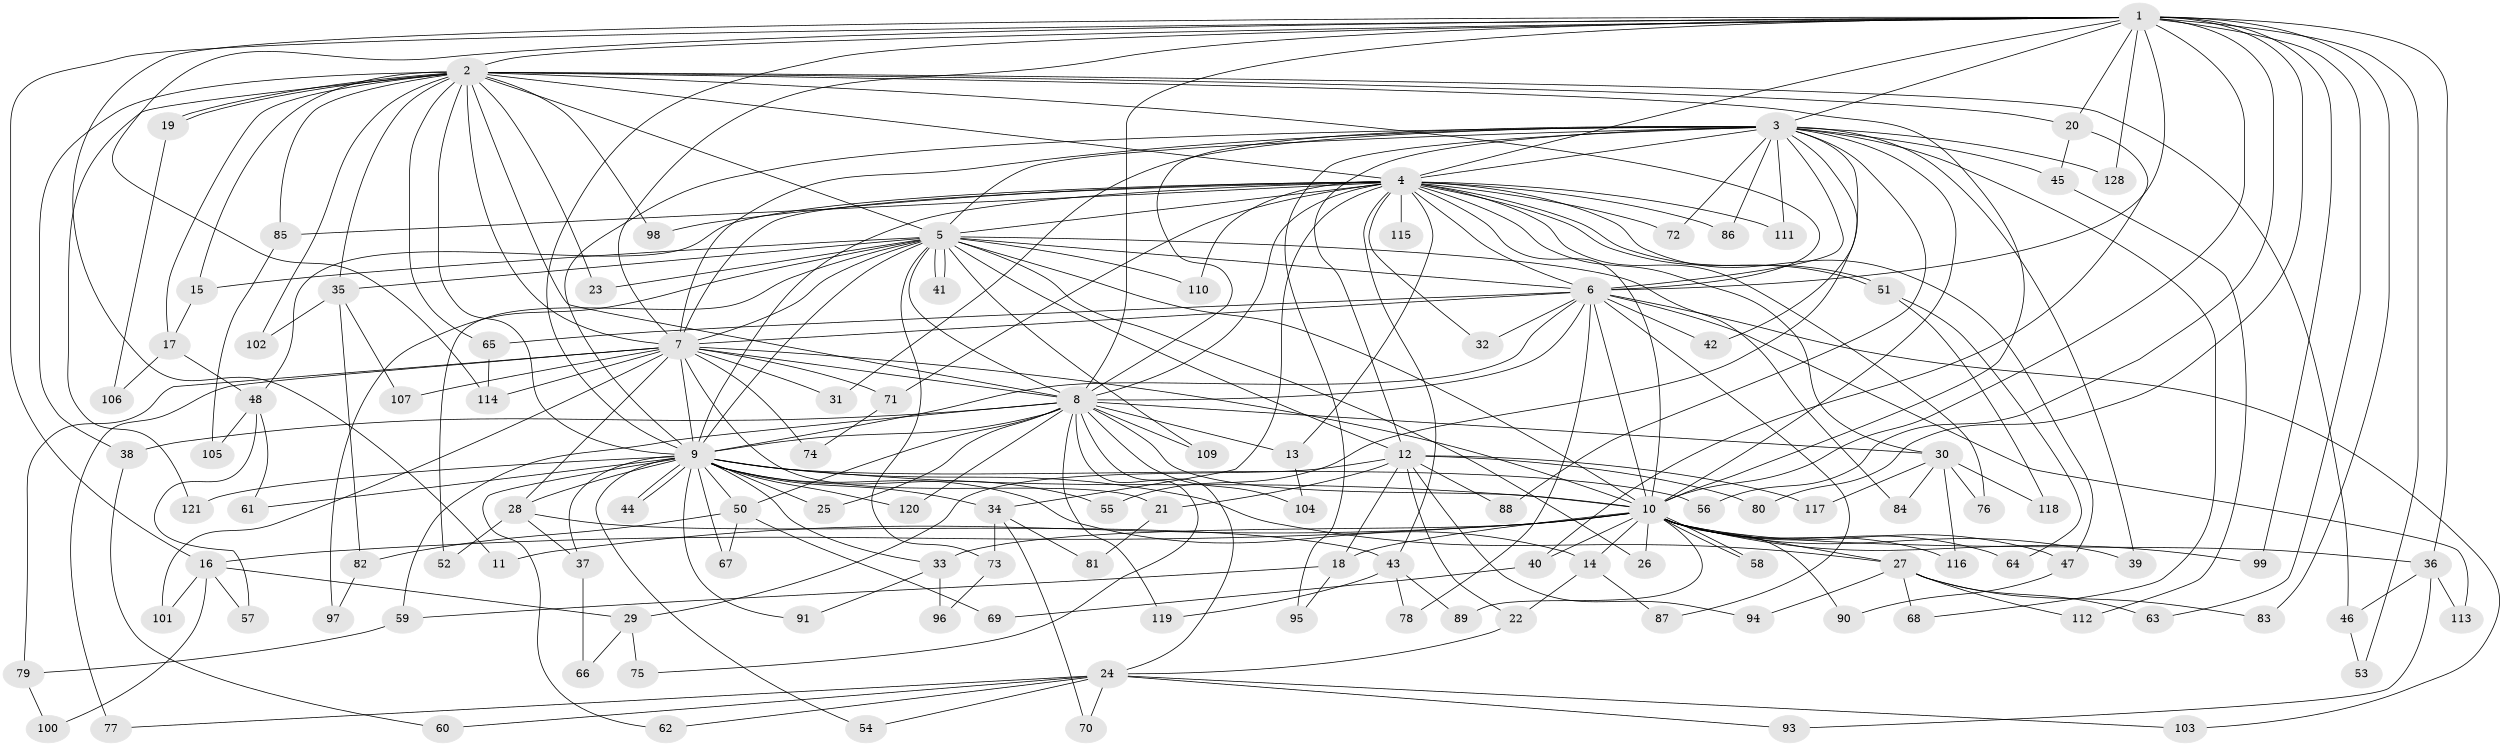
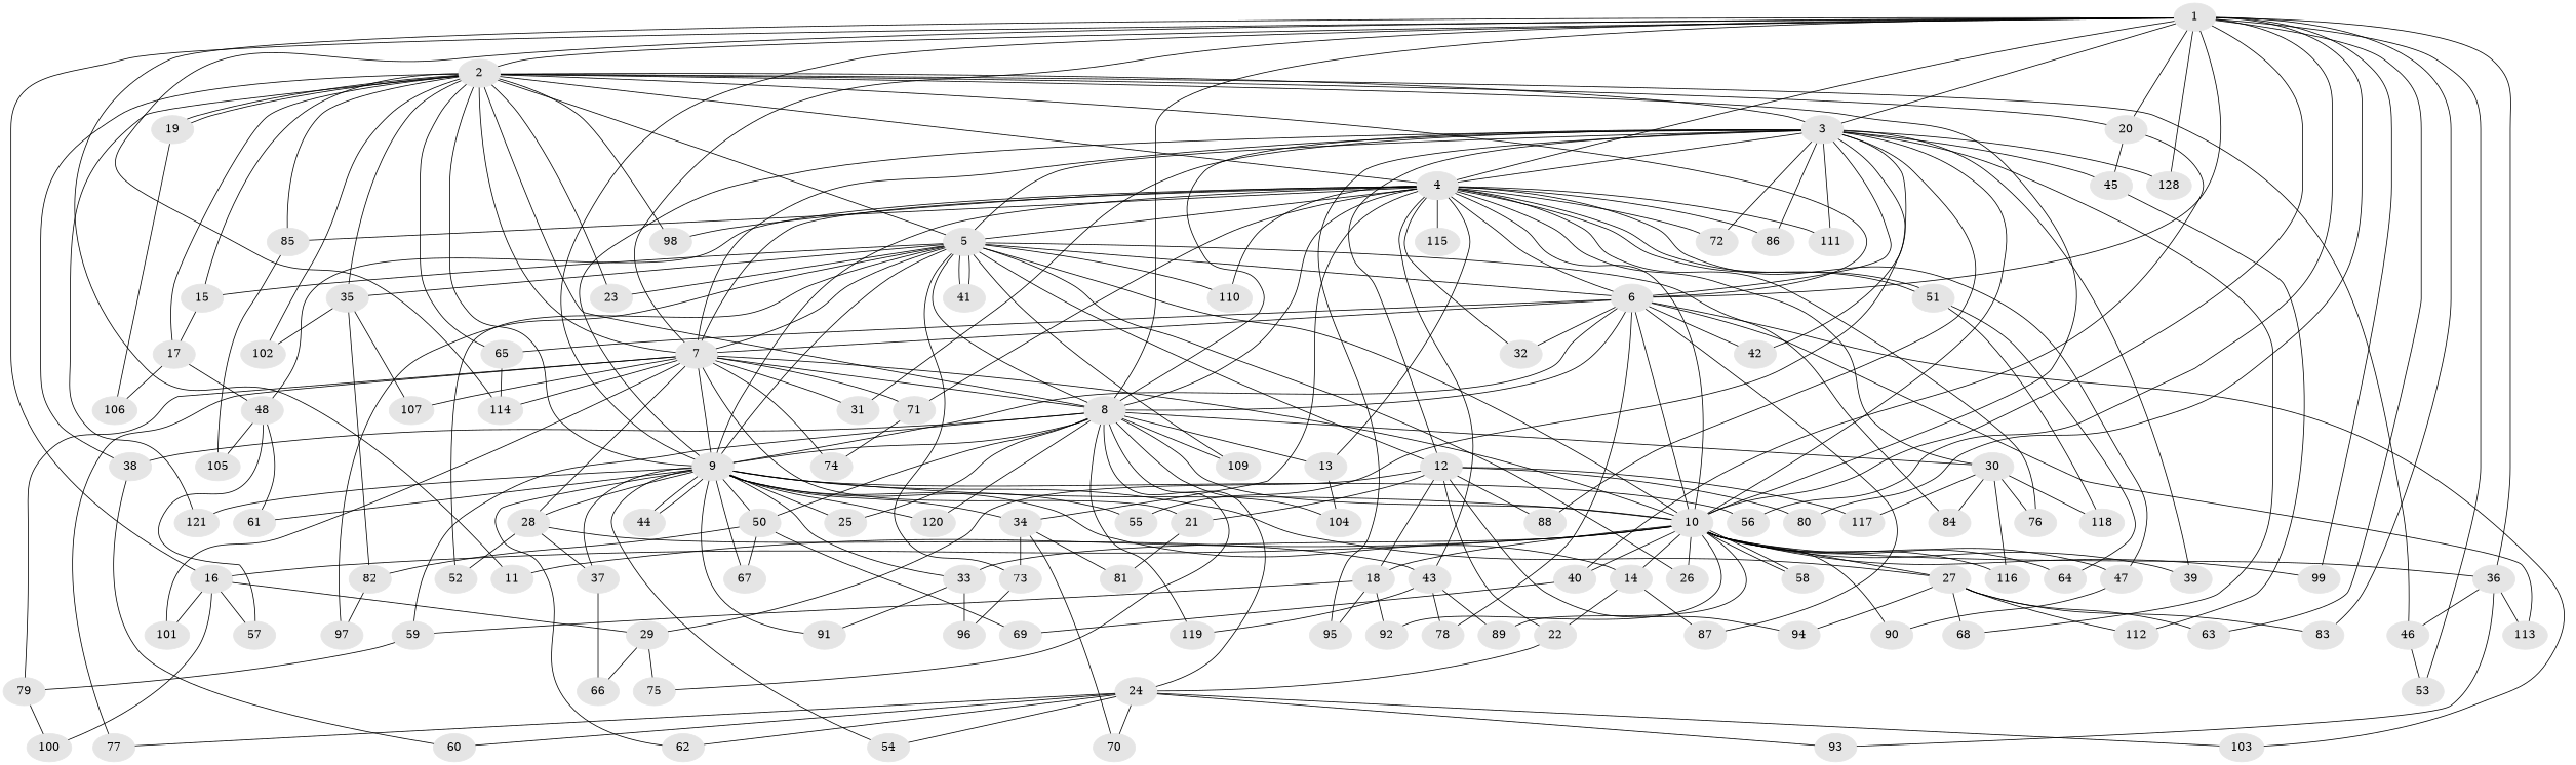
  graph {
    node [color=gray90 style=filled]
    1
    2
    3
    4
    6
    7
    8
    9
    10
    11
    16
    20
    36
    53
    56
    63
    80
    83
    99
    n20 [label=128]
    114
    5
    15
    17
    19
    23
    35
    38
    46
    65
    85
    98
    102
    121
    12
    31
    39
    42
    45
    55
    68
    72
    86
    88
    95
    111
    13
    30
    32
    34
    43
    47
    48
    51
    71
    76
    110
    115
    26
    41
    52
    73
    84
    97
    109
    78
    87
    103
    113
    21
    28
    74
    77
    79
    101
    107
    24
    25
    50
    59
    75
    104
    119
    120
    14
    27
    33
    37
    44
    54
    61
    62
    67
    91
    18
    40
    58
    64
    89
    90
+   92
    116
    29
    57
    100
    93
    106
    82
    60
    105
    22
    94
    117
    112
    118
    81
    70
    96
    69
    66
    1 -- 2
    1 -- 3
    1 -- 4
    1 -- 6
    1 -- 7
    1 -- 8
    1 -- 9
    1 -- 10
    1 -- 11
    1 -- 16
    1 -- 20
    1 -- 36
    1 -- 53
    1 -- 56
    1 -- 63
    1 -- 80
    1 -- 83
    1 -- 99
    1 -- n20
    1 -- 114
+   2 -- 3
    2 -- 4
    2 -- 6
    2 -- 7
    2 -- 8
    2 -- 9
    2 -- 10
    2 -- 20
    2 -- 5
    2 -- 15
    2 -- 17
    2 -- 19
    2 -- 19
    2 -- 23
    2 -- 35
    2 -- 38
    2 -- 46
    2 -- 65
    2 -- 85
    2 -- 98
    2 -- 102
    2 -- 121
    3 -- 4
    3 -- 6
    3 -- 7
    3 -- 8
    3 -- 9
    3 -- 10
    3 -- n20
    3 -- 5
    3 -- 12
    3 -- 31
    3 -- 39
    3 -- 42
    3 -- 45
    3 -- 55
    3 -- 68
    3 -- 72
    3 -- 86
    3 -- 88
    3 -- 95
    3 -- 111
    4 -- 6
    4 -- 7
    4 -- 8
    4 -- 9
    4 -- 10
    4 -- 5
    4 -- 85
    4 -- 98
    4 -- 72
    4 -- 86
    4 -- 111
    4 -- 13
    4 -- 30
    4 -- 32
    4 -- 34
    4 -- 43
    4 -- 47
    4 -- 48
    4 -- 51
    4 -- 51
    4 -- 71
    4 -- 76
    4 -- 110
    4 -- 115
    6 -- 7
    6 -- 8
    6 -- 9
    6 -- 10
    6 -- 65
    6 -- 42
    6 -- 32
    6 -- 78
    6 -- 87
    6 -- 103
    6 -- 113
    7 -- 8
    7 -- 9
    7 -- 10
    7 -- 114
    7 -- 31
    7 -- 71
    7 -- 21
    7 -- 28
    7 -- 74
    7 -- 77
    7 -- 79
    7 -- 101
    7 -- 107
    8 -- 9
    8 -- 10
    8 -- 38
    8 -- 13
    8 -- 30
    8 -- 109
    8 -- 24
    8 -- 25
    8 -- 50
    8 -- 59
    8 -- 75
    8 -- 104
    8 -- 119
    8 -- 120
    9 -- 10
    9 -- 56
    9 -- 121
    9 -- 55
    9 -- 34
    9 -- 28
    9 -- 25
    9 -- 50
    9 -- 120
    9 -- 14
    9 -- 27
    9 -- 33
    9 -- 37
    9 -- 44
    9 -- 44
    9 -- 54
    9 -- 61
    9 -- 62
    9 -- 67
    9 -- 91
    10 -- 11
    10 -- 16
    10 -- 36
    10 -- 99
    10 -- 39
    10 -- 47
    10 -- 26
    10 -- 14
    10 -- 27
    10 -- 33
    10 -- 18
    10 -- 40
    10 -- 58
    10 -- 58
    10 -- 64
    10 -- 89
    10 -- 90
+   10 -- 92
    10 -- 116
    16 -- 101
    16 -- 29
    16 -- 57
    16 -- 100
    20 -- 45
    20 -- 40
    36 -- 46
    36 -- 113
    36 -- 93
    5 -- 6
    5 -- 7
    5 -- 8
    5 -- 9
    5 -- 10
    5 -- 15
    5 -- 23
    5 -- 35
    5 -- 12
    5 -- 110
    5 -- 26
    5 -- 41
    5 -- 41
    5 -- 52
    5 -- 73
    5 -- 84
    5 -- 97
    5 -- 109
    15 -- 17
    17 -- 48
    17 -- 106
    19 -- 106
    35 -- 102
    35 -- 107
    35 -- 82
    38 -- 60
    46 -- 53
    65 -- 114
    85 -- 105
    12 -- 80
    12 -- 88
    12 -- 21
    12 -- 18
    12 -- 29
    12 -- 22
    12 -- 94
    12 -- 117
    45 -- 112
    13 -- 104
    30 -- 76
    30 -- 84
    30 -- 116
    30 -- 117
    30 -- 118
    34 -- 73
    34 -- 81
    34 -- 70
    43 -- 78
    43 -- 119
    43 -- 89
    47 -- 90
    48 -- 61
    48 -- 57
    48 -- 105
    51 -- 64
    51 -- 118
    71 -- 74
    73 -- 96
    21 -- 81
    28 -- 43
    28 -- 52
    28 -- 37
    79 -- 100
    24 -- 103
    24 -- 77
    24 -- 54
    24 -- 62
    24 -- 93
    24 -- 60
    24 -- 70
    50 -- 67
    50 -- 82
    50 -- 69
    59 -- 79
    14 -- 87
    14 -- 22
    27 -- 63
    27 -- 83
    27 -- 68
    27 -- 94
    27 -- 112
    33 -- 91
    33 -- 96
    37 -- 66
    18 -- 95
    18 -- 59
+   18 -- 92
    40 -- 69
    29 -- 75
    29 -- 66
    82 -- 97
    22 -- 24
  }
